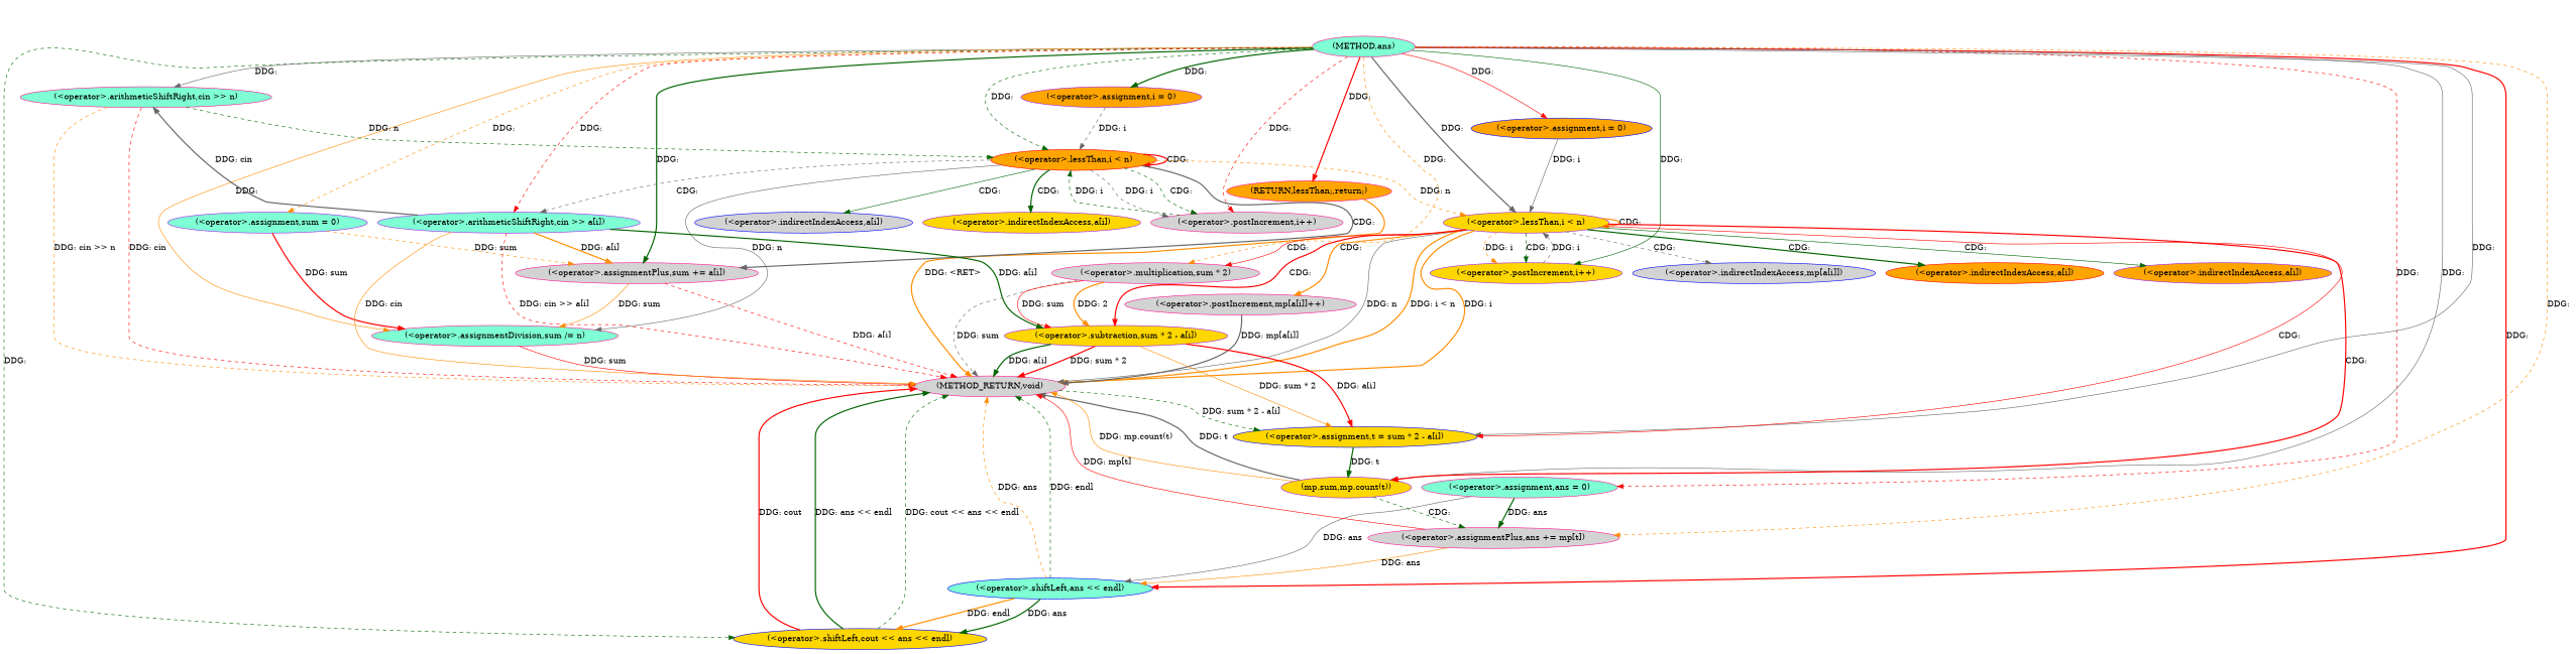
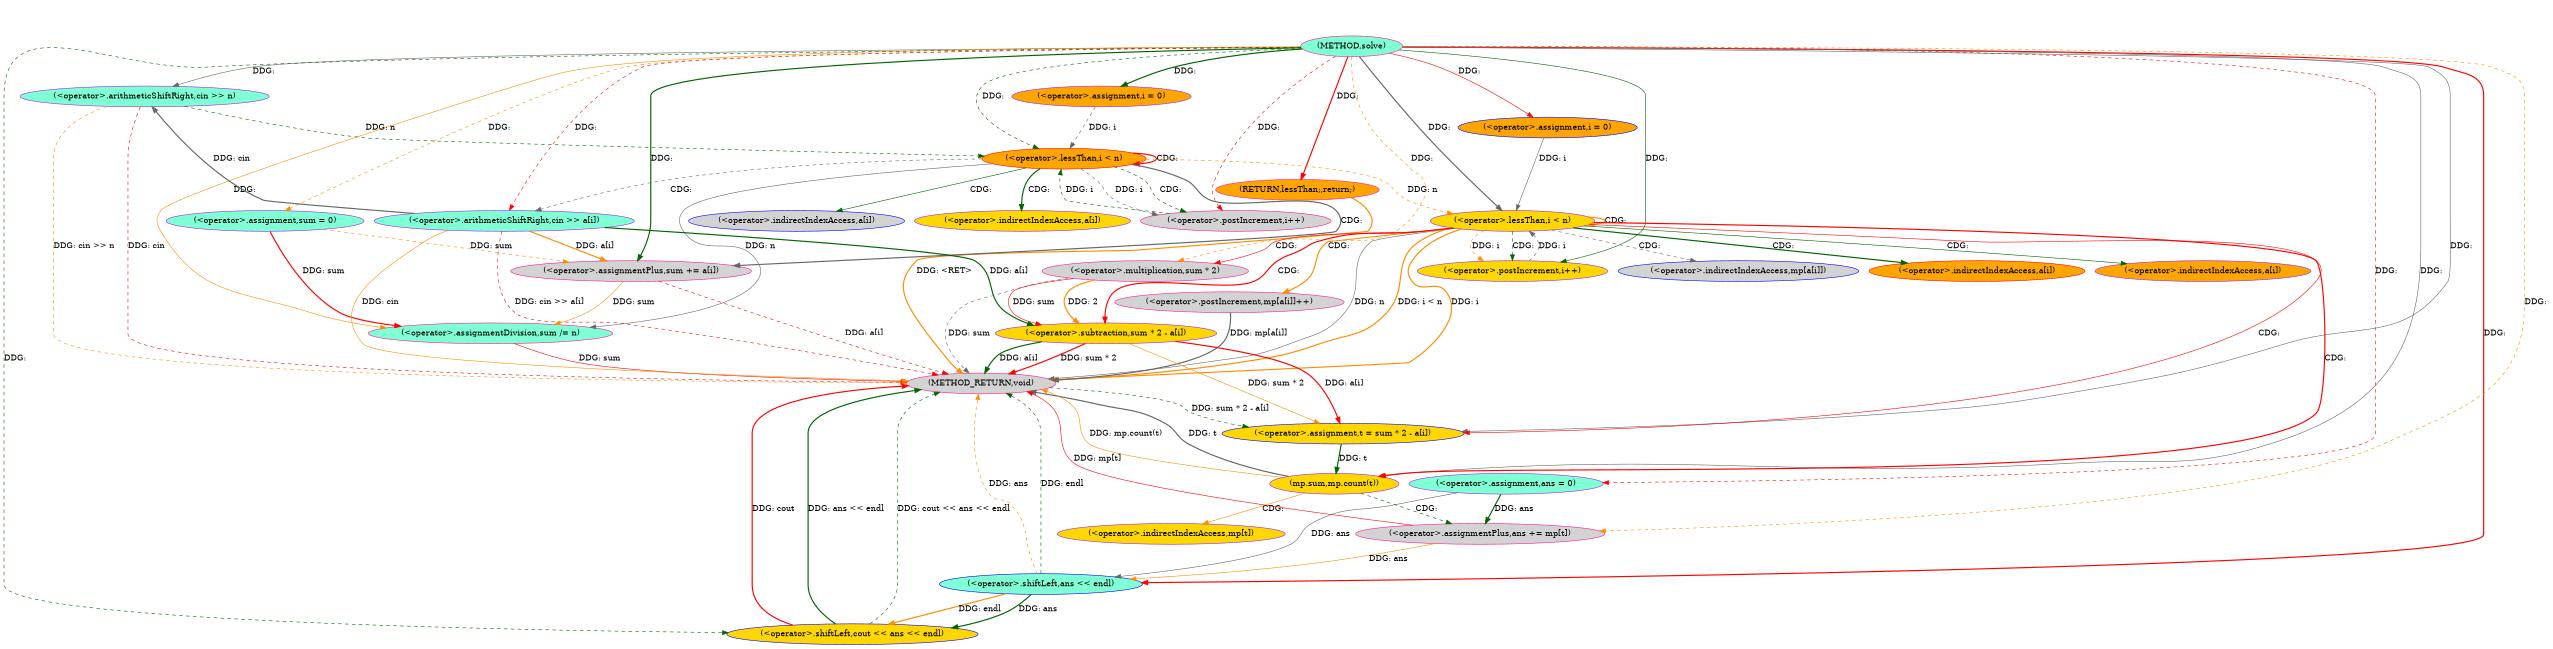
  digraph {
    node [color=purple fillcolor=gold style=filled]
    edge [color=darkorange style=bold]
-   n1 [color=deeppink fillcolor=aquamarine label="(METHOD,ans)"]
-   n2 [color=deeppink fillcolor=aquamarine label="(<operator>.arithmeticShiftRight,cin >> n)"]
+   n1 [color=deeppink fillcolor=aquamarine label="(METHOD,solve)"]
+   n2 [fillcolor=aquamarine label="(<operator>.arithmeticShiftRight,cin >> n)"]
    n3 [fillcolor=aquamarine label="(<operator>.assignment,sum = 0)"]
    n4 [color=deeppink fillcolor=aquamarine label="(<operator>.assignmentDivision,sum /= n)"]
-   n5 [color=deeppink fillcolor=aquamarine label="(<operator>.assignment,ans = 0)"]
+   n5 [fillcolor=aquamarine label="(<operator>.assignment,ans = 0)"]
    n6 [color=blue label="(<operator>.shiftLeft,cout << ans << endl)"]
    n7 [color=deeppink fillcolor=orange label="(RETURN,lessThan;,return;)"]
    n8 [fillcolor=orange label="(<operator>.assignment,i = 0)"]
    n9 [color=red fillcolor=orange label="(<operator>.lessThan,i < n)"]
    n10 [color=deeppink fillcolor=lightgrey label="(<operator>.postIncrement,i++)"]
    n11 [color=blue fillcolor=orange label="(<operator>.assignment,i = 0)"]
    n12 [label="(<operator>.lessThan,i < n)"]
    n13 [label="(<operator>.postIncrement,i++)"]
    n14 [fillcolor=aquamarine label="(<operator>.arithmeticShiftRight,cin >> a[i])"]
    n15 [color=deeppink fillcolor=lightgrey label="(<operator>.assignmentPlus,sum += a[i])"]
    n16 [color=blue label="(<operator>.assignment,t = sum * 2 - a[i])"]
    n17 [color=blue fillcolor=aquamarine label="(<operator>.shiftLeft,ans << endl)"]
    n18 [label="(mp.sum,mp.count(t))"]
    n19 [color=deeppink fillcolor=lightgrey label="(<operator>.assignmentPlus,ans += mp[t])"]
    n20 [color=deeppink fillcolor=lightgrey label="(<operator>.multiplication,sum * 2)"]
    n21 [color=deeppink fillcolor=lightgrey label="(METHOD_RETURN,void)"]
    n22 [color=blue fillcolor=lightgrey label="(<operator>.indirectIndexAccess,a[i])"]
    n23 [label="(<operator>.indirectIndexAccess,a[i])"]
    n24 [color=deeppink fillcolor=lightgrey label="(<operator>.postIncrement,mp[a[i]]++)"]
    n25 [label="(<operator>.subtraction,sum * 2 - a[i])"]
    n26 [color=blue fillcolor=lightgrey label="(<operator>.indirectIndexAccess,mp[a[i]])"]
    n27 [color=red fillcolor=orange label="(<operator>.indirectIndexAccess,a[i])"]
    n28 [fillcolor=orange label="(<operator>.indirectIndexAccess,a[i])"]
+   n29 [label="(<operator>.indirectIndexAccess,mp[t])"]
    n1 -> n2 [color=gray40 label="DDG: " style=solid]
    n1 -> n3 [label="DDG: " style=dashed]
    n1 -> n4 [label="DDG: " style=solid]
    n1 -> n5 [color=red label="DDG: " style=dashed]
    n1 -> n6 [color=darkgreen label="DDG: " style=dashed]
    n1 -> n7 [color=red label="DDG: "]
    n1 -> n8 [color=darkgreen label="DDG: "]
    n1 -> n9 [color=darkgreen label="DDG: " style=dashed]
    n1 -> n10 [color=red label="DDG: " style=dashed]
    n1 -> n11 [color=red label="DDG: " style=solid]
    n1 -> n12 [color=gray40 label="DDG: "]
    n1 -> n13 [color=darkgreen label="DDG: " style=solid]
    n1 -> n14 [color=red label="DDG: " style=dashed]
    n1 -> n15 [color=darkgreen label="DDG: "]
    n1 -> n16 [color=gray40 label="DDG: " style=solid]
    n1 -> n17 [color=red label="DDG: "]
    n1 -> n18 [color=gray40 label="DDG: " style=solid]
    n1 -> n19 [label="DDG: " style=dashed]
    n1 -> n20 [label="DDG: " style=dashed]
    n2 -> n9 [color=darkgreen label="DDG: n" style=dashed]
    n2 -> n21 [color=red label="DDG: cin" style=dashed]
    n2 -> n21 [label="DDG: cin >> n" style=dashed]
    n3 -> n4 [color=red label="DDG: sum"]
    n3 -> n15 [label="DDG: sum" style=dashed]
    n4 -> n21 [color=red label="DDG: sum" style=solid]
    n5 -> n17 [color=gray40 label="DDG: ans" style=solid]
    n5 -> n19 [color=darkgreen label="DDG: ans"]
    n6 -> n21 [color=darkgreen label="DDG: ans << endl"]
    n6 -> n21 [color=darkgreen label="DDG: cout << ans << endl" style=dashed]
    n6 -> n21 [color=red label="DDG: cout"]
    n7 -> n21 [label="DDG: <RET>"]
    n8 -> n9 [color=gray40 label="DDG: i" style=dashed]
    n9 -> n4 [color=gray40 label="DDG: n" style=solid]
    n9 -> n9 [color=red label="CDG: "]
    n9 -> n10 [color=gray40 label="DDG: i" style=dashed]
    n9 -> n10 [color=darkgreen label="CDG: " style=dashed]
    n9 -> n12 [label="DDG: n" style=dashed]
    n9 -> n14 [color=gray40 label="CDG: " style=dashed]
    n9 -> n15 [color=gray40 label="CDG: "]
    n9 -> n22 [color=darkgreen label="CDG: " style=solid]
    n9 -> n23 [color=darkgreen label="CDG: "]
    n10 -> n9 [color=darkgreen label="DDG: i" style=dashed]
    n11 -> n12 [color=gray40 label="DDG: i" style=solid]
    n12 -> n12 [label="CDG: "]
    n12 -> n13 [label="DDG: i" style=dashed]
    n12 -> n13 [color=darkgreen label="CDG: " style=dashed]
    n12 -> n16 [color=red label="CDG: " style=solid]
    n12 -> n18 [color=red label="CDG: "]
    n12 -> n20 [color=red label="CDG: " style=solid]
    n12 -> n21 [label="DDG: i"]
    n12 -> n21 [color=gray40 label="DDG: n" style=solid]
    n12 -> n21 [label="DDG: i < n"]
    n12 -> n24 [label="CDG: "]
    n12 -> n25 [color=red label="CDG: "]
    n12 -> n26 [color=gray40 label="CDG: " style=dashed]
    n12 -> n27 [color=darkgreen label="CDG: "]
    n12 -> n28 [color=darkgreen label="CDG: " style=solid]
    n13 -> n12 [color=gray40 label="DDG: i" style=dashed]
    n14 -> n2 [color=gray40 label="DDG: cin"]
    n14 -> n15 [label="DDG: a[i]"]
    n14 -> n21 [label="DDG: cin" style=solid]
    n14 -> n21 [color=red label="DDG: cin >> a[i]" style=dashed]
    n14 -> n25 [color=darkgreen label="DDG: a[i]"]
    n15 -> n4 [label="DDG: sum" style=solid]
    n15 -> n21 [color=red label="DDG: a[i]" style=dashed]
    n16 -> n18 [color=darkgreen label="DDG: t"]
    n17 -> n6 [label="DDG: endl"]
    n17 -> n6 [color=darkgreen label="DDG: ans"]
    n17 -> n21 [label="DDG: ans" style=dashed]
    n17 -> n21 [color=darkgreen label="DDG: endl" style=dashed]
    n18 -> n19 [color=darkgreen label="CDG: " style=dashed]
    n18 -> n21 [color=gray40 label="DDG: t"]
    n18 -> n21 [label="DDG: mp.count(t)" style=solid]
+   n18 -> n29 [label="CDG: " style=solid]
    n19 -> n17 [label="DDG: ans" style=solid]
    n19 -> n21 [color=red label="DDG: mp[t]" style=solid]
    n20 -> n21 [color=gray40 label="DDG: sum" style=dashed]
    n20 -> n25 [color=red label="DDG: sum" style=solid]
    n20 -> n25 [label="DDG: 2"]
    n21 -> n16 [color=darkgreen label="DDG: sum * 2 - a[i]" style=dashed]
    n24 -> n21 [color=gray40 label="DDG: mp[a[i]]"]
    n25 -> n16 [label="DDG: sum * 2" style=solid]
    n25 -> n16 [color=red label="DDG: a[i]"]
    n25 -> n21 [color=red label="DDG: sum * 2"]
    n25 -> n21 [color=darkgreen label="DDG: a[i]"]
  }
